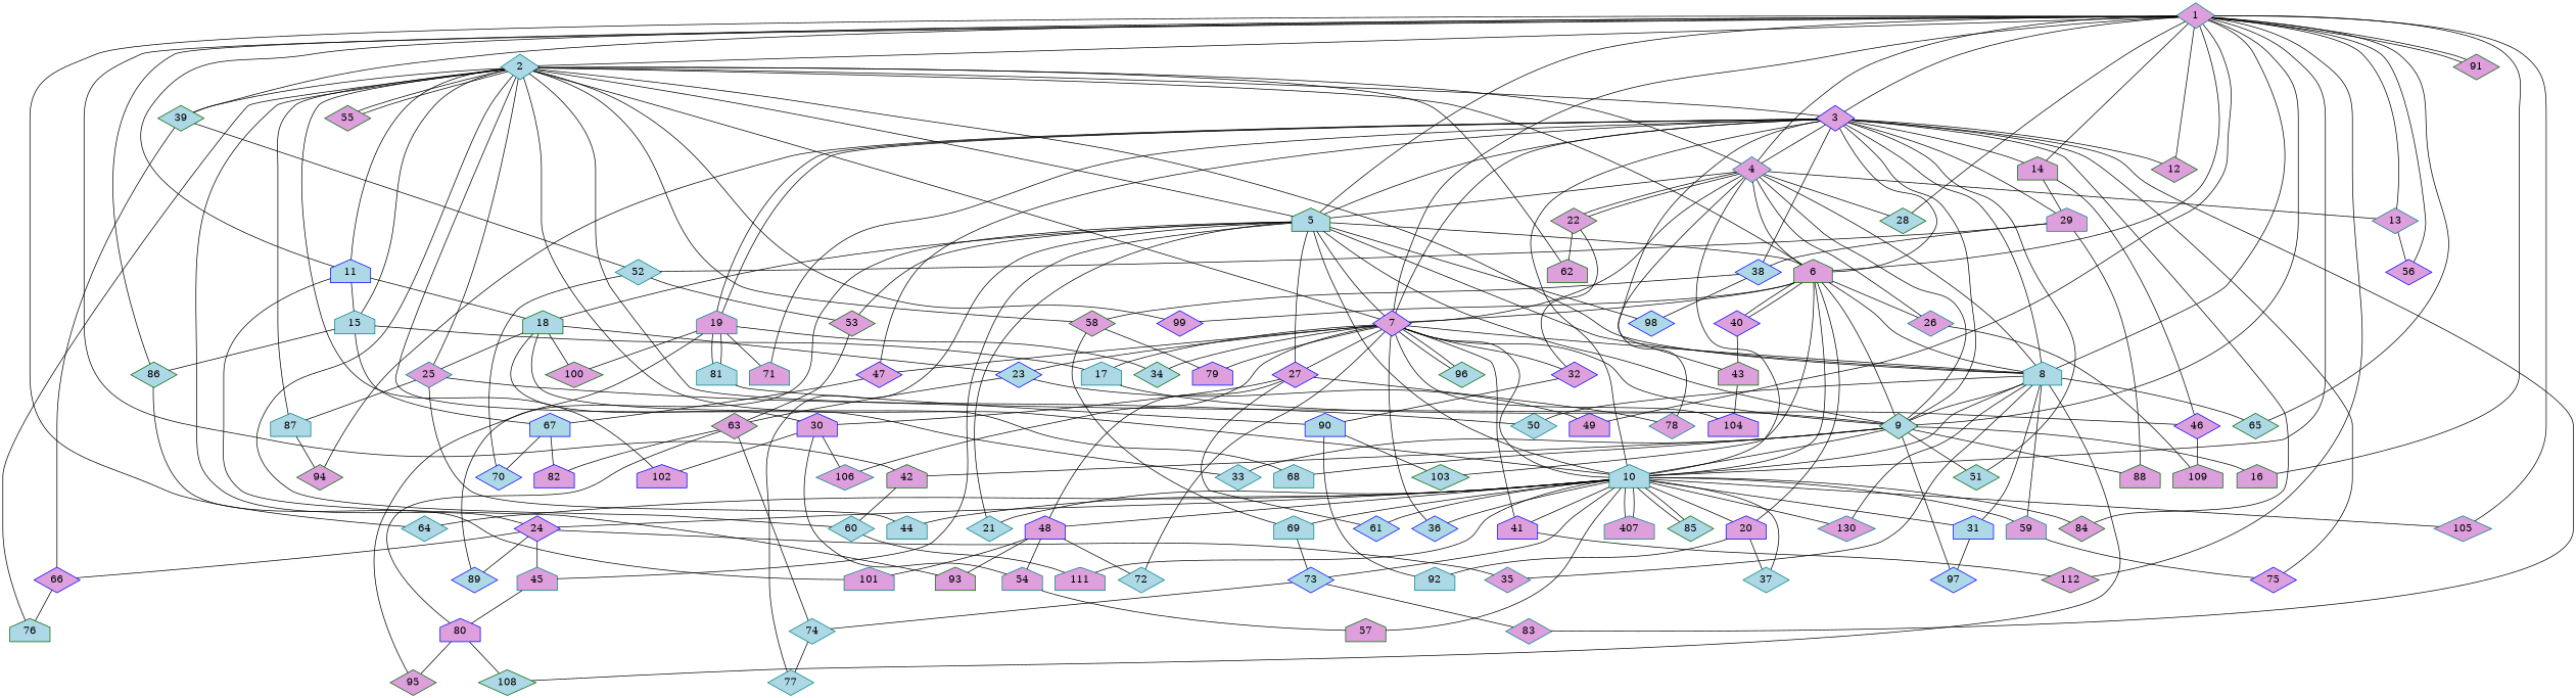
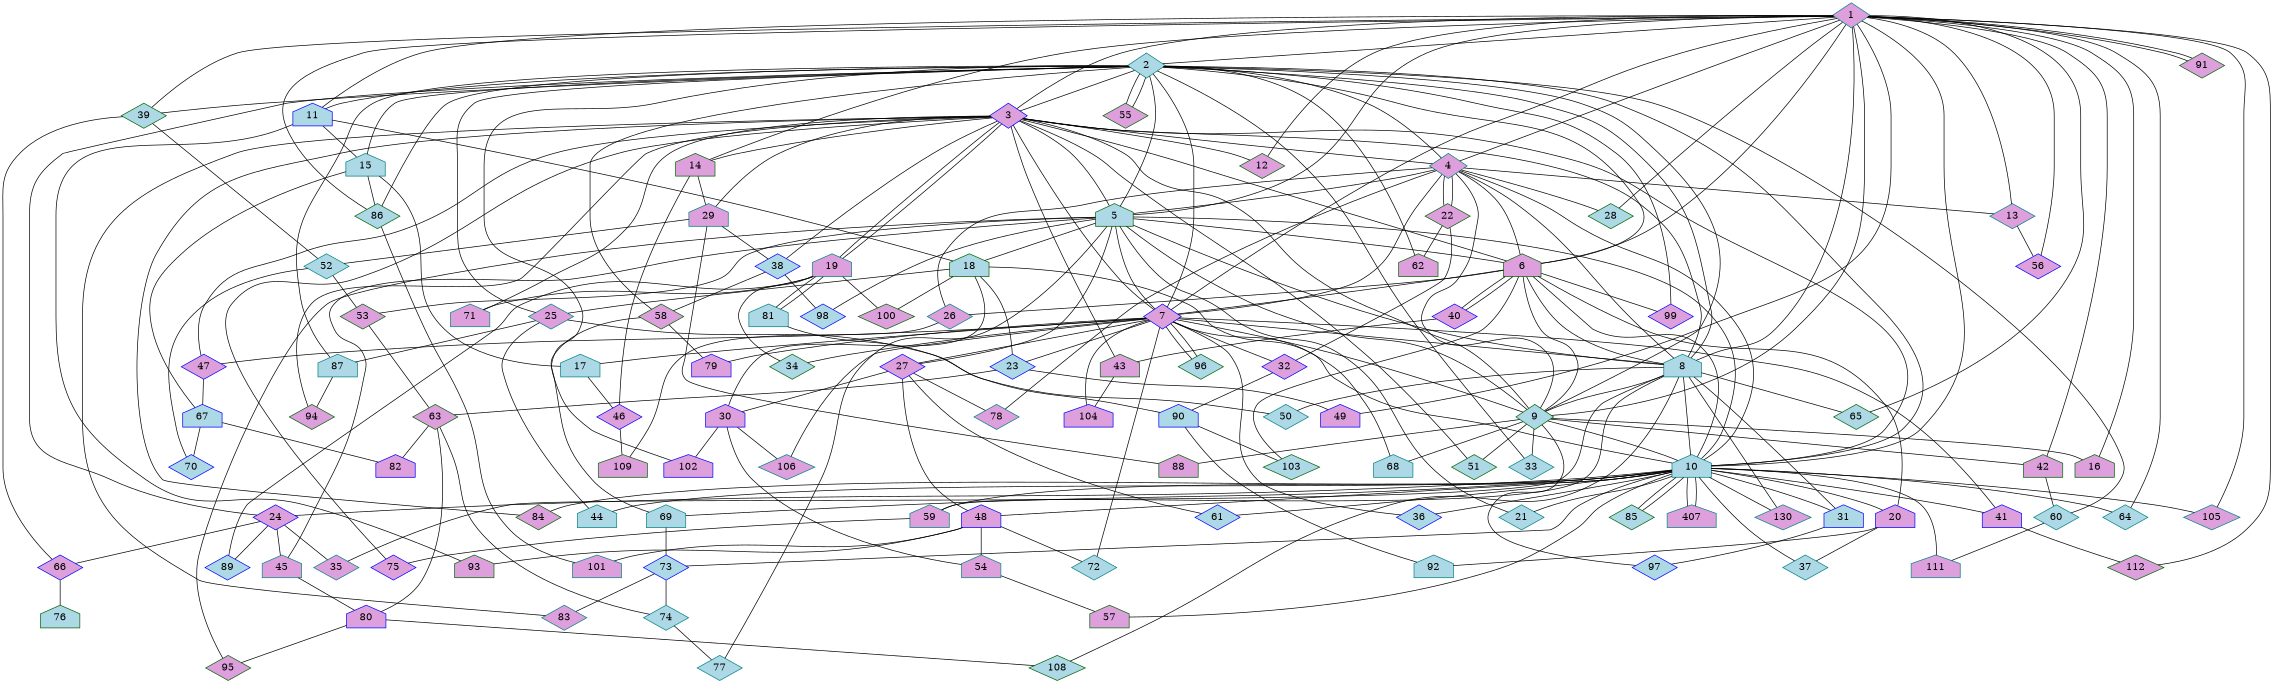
  graph {
    node [color=teal fillcolor=plum shape=diamond style=filled]
    2 [fillcolor=lightblue]
    1
    3 [color=blue]
    4
    5 [color=darkgreen fillcolor=lightblue shape=house]
    6 [color=darkgreen shape=house]
    7 [color=blue]
    8 [fillcolor=lightblue shape=house]
    9 [color=darkgreen fillcolor=lightblue]
    10 [fillcolor=lightblue shape=house]
    11 [color=blue fillcolor=lightblue shape=house]
    12 [color=darkgreen]
    13
    14 [color=darkgreen shape=house]
    16 [color=darkgreen shape=house]
    28 [color=darkgreen fillcolor=lightblue]
    39 [color=darkgreen fillcolor=lightblue]
    42 [color=darkgreen shape=house]
    49 [color=blue shape=house]
    56 [color=blue]
    64 [fillcolor=lightblue]
    65 [color=darkgreen fillcolor=lightblue]
    86 [color=darkgreen fillcolor=lightblue]
    91 [color=darkgreen]
    105
    112 [color=darkgreen]
    15 [fillcolor=lightblue shape=house]
    24 [color=blue]
    25
    33 [fillcolor=lightblue]
    55 [color=darkgreen]
    58 [color=darkgreen]
    60 [fillcolor=lightblue]
    62 [color=darkgreen shape=house]
    76 [color=darkgreen fillcolor=lightblue shape=house]
    87 [fillcolor=lightblue shape=house]
    99 [color=blue]
    102 [color=blue shape=house]
    19 [shape=house]
    29 [shape=house]
    38 [color=blue fillcolor=lightblue]
    43 [color=darkgreen shape=house]
    47 [color=blue]
    51 [color=darkgreen fillcolor=lightblue]
    71 [shape=house]
    75 [color=blue]
    83
    84 [color=darkgreen]
    94 [color=darkgreen]
    22 [color=darkgreen]
    26
    78
    18 [color=darkgreen fillcolor=lightblue shape=house]
    21 [fillcolor=lightblue]
    27 [color=blue]
    45 [shape=house]
    53 [color=darkgreen]
    77 [fillcolor=lightblue]
    95 [color=darkgreen]
    98 [color=blue fillcolor=lightblue]
    20 [color=blue shape=house]
    40 [color=blue]
    103 [color=darkgreen fillcolor=lightblue]
    17 [fillcolor=lightblue shape=house]
    23 [color=blue fillcolor=lightblue]
    32 [color=blue]
    34 [color=darkgreen fillcolor=lightblue]
    36 [color=blue fillcolor=lightblue]
    41 [color=blue shape=house]
    72 [fillcolor=lightblue]
    79 [color=blue shape=house]
    96 [color=darkgreen fillcolor=lightblue]
    104 [color=blue shape=house]
    106
    31 [color=blue fillcolor=lightblue shape=house]
    35
    50 [fillcolor=lightblue]
    59 [shape=house]
    108 [color=darkgreen fillcolor=lightblue]
    n80 [label=130]
    68 [fillcolor=lightblue shape=house]
    88 [color=darkgreen shape=house]
    97 [color=blue fillcolor=lightblue]
    37 [fillcolor=lightblue]
    44 [fillcolor=lightblue shape=house]
    48 [color=blue shape=house]
    57 [color=darkgreen shape=house]
    61 [color=blue fillcolor=lightblue]
    69 [fillcolor=lightblue shape=house]
    73 [color=blue fillcolor=lightblue]
    85 [color=darkgreen fillcolor=lightblue]
    n92 [label=407 shape=house]
    111 [shape=house]
    93 [color=darkgreen shape=house]
    46 [color=blue]
    66 [color=blue]
    52 [fillcolor=lightblue]
    101 [shape=house]
    67 [color=blue fillcolor=lightblue shape=house]
    89 [color=blue fillcolor=lightblue]
    100 [color=darkgreen]
    81 [fillcolor=lightblue shape=house]
    109 [color=darkgreen shape=house]
    30 [color=blue shape=house]
    80 [color=blue shape=house]
    63 [color=darkgreen]
    92 [fillcolor=lightblue shape=house]
    90 [color=blue fillcolor=lightblue shape=house]
    54 [shape=house]
    74 [fillcolor=lightblue]
    70 [color=blue fillcolor=lightblue]
    82 [color=blue shape=house]
    2 -- 3
    2 -- 4
    2 -- 5
    2 -- 6
    2 -- 7
    2 -- 8
    2 -- 9
    2 -- 10
    2 -- 11
    2 -- 39
    2 -- 15
    2 -- 24
    2 -- 25
    2 -- 33
    2 -- 55
    2 -- 55
    2 -- 58
    2 -- 60
    2 -- 62
-   2 -- 76
+   2 -- 86
    2 -- 87
    2 -- 99
    2 -- 102
    1 -- 2
    1 -- 3
    1 -- 4
    1 -- 5
    1 -- 6
    1 -- 7
    1 -- 8
    1 -- 9
    1 -- 10
    1 -- 11
    1 -- 12
    1 -- 13
    1 -- 14
    1 -- 16
    1 -- 28
    1 -- 39
    1 -- 42
    1 -- 49
    1 -- 56
    1 -- 64
    1 -- 65
    1 -- 86
    1 -- 91
    1 -- 91
    1 -- 105
    1 -- 112
    3 -- 4
    3 -- 5
    3 -- 6
    3 -- 7
    3 -- 8
    3 -- 9
    3 -- 10
    3 -- 12
    3 -- 14
    3 -- 19
    3 -- 19
    3 -- 29
    3 -- 38
    3 -- 43
    3 -- 47
    3 -- 51
    3 -- 71
    3 -- 75
    3 -- 83
    3 -- 84
    3 -- 94
    4 -- 5
    4 -- 6
    4 -- 7
    4 -- 8
    4 -- 9
    4 -- 10
    4 -- 13
    4 -- 28
    4 -- 22
    4 -- 22
    4 -- 26
    4 -- 78
    5 -- 6
    5 -- 7
    5 -- 8
    5 -- 9
    5 -- 10
    5 -- 18
    5 -- 21
    5 -- 27
    5 -- 45
    5 -- 53
    5 -- 77
    5 -- 95
    5 -- 98
    6 -- 7
    6 -- 8
    6 -- 9
    6 -- 10
    6 -- 99
    6 -- 26
    6 -- 20
    6 -- 40
    6 -- 40
    6 -- 103
    7 -- 8
    7 -- 9
    7 -- 10
    7 -- 47
    7 -- 27
    7 -- 17
    7 -- 23
    7 -- 32
    7 -- 34
    7 -- 36
    7 -- 41
    7 -- 72
    7 -- 79
    7 -- 96
    7 -- 96
    7 -- 104
    7 -- 106
    8 -- 9
    8 -- 10
    8 -- 65
    8 -- 31
    8 -- 35
    8 -- 50
    8 -- 59
    8 -- 108
    8 -- n80
    9 -- 10
    9 -- 16
    9 -- 42
    9 -- 33
    9 -- 51
    9 -- 68
    9 -- 88
    9 -- 97
    10 -- 64
    10 -- 105
    10 -- 24
    10 -- 84
    10 -- 21
    10 -- 20
    10 -- 36
    10 -- 41
    10 -- 31
    10 -- 59
    10 -- n80
    10 -- 37
    10 -- 44
    10 -- 48
    10 -- 57
    10 -- 61
    10 -- 69
    10 -- 73
    10 -- 85
    10 -- 85
    10 -- n92
    10 -- n92
    10 -- 111
    11 -- 15
    11 -- 18
    11 -- 93
    13 -- 56
    14 -- 29
    14 -- 46
    39 -- 66
    39 -- 52
    42 -- 60
    86 -- 101
    15 -- 86
    15 -- 17
    15 -- 67
    24 -- 45
    24 -- 35
    24 -- 66
    24 -- 89
    25 -- 87
    25 -- 50
    25 -- 44
    58 -- 79
    58 -- 69
    60 -- 111
    87 -- 94
    19 -- 71
    19 -- 34
    19 -- 89
    19 -- 100
    19 -- 81
    19 -- 81
    29 -- 38
    29 -- 88
    29 -- 52
    38 -- 58
    38 -- 98
    43 -- 104
    47 -- 67
    22 -- 62
    22 -- 32
    26 -- 109
    18 -- 25
    18 -- 23
    18 -- 68
    18 -- 100
    18 -- 30
    27 -- 78
    27 -- 48
    27 -- 61
    27 -- 30
    45 -- 80
    53 -- 63
    20 -- 37
    20 -- 92
    40 -- 43
    17 -- 46
    23 -- 49
    23 -- 63
    32 -- 90
    41 -- 112
    31 -- 97
    59 -- 75
    48 -- 72
    48 -- 93
    48 -- 101
    48 -- 54
    69 -- 73
    73 -- 83
    73 -- 74
    46 -- 109
    66 -- 76
    52 -- 53
    52 -- 70
    67 -- 70
    67 -- 82
    81 -- 90
    30 -- 102
    30 -- 106
    30 -- 54
    80 -- 95
    80 -- 108
    63 -- 80
    63 -- 74
    63 -- 82
    90 -- 103
    90 -- 92
    54 -- 57
    74 -- 77
  }
